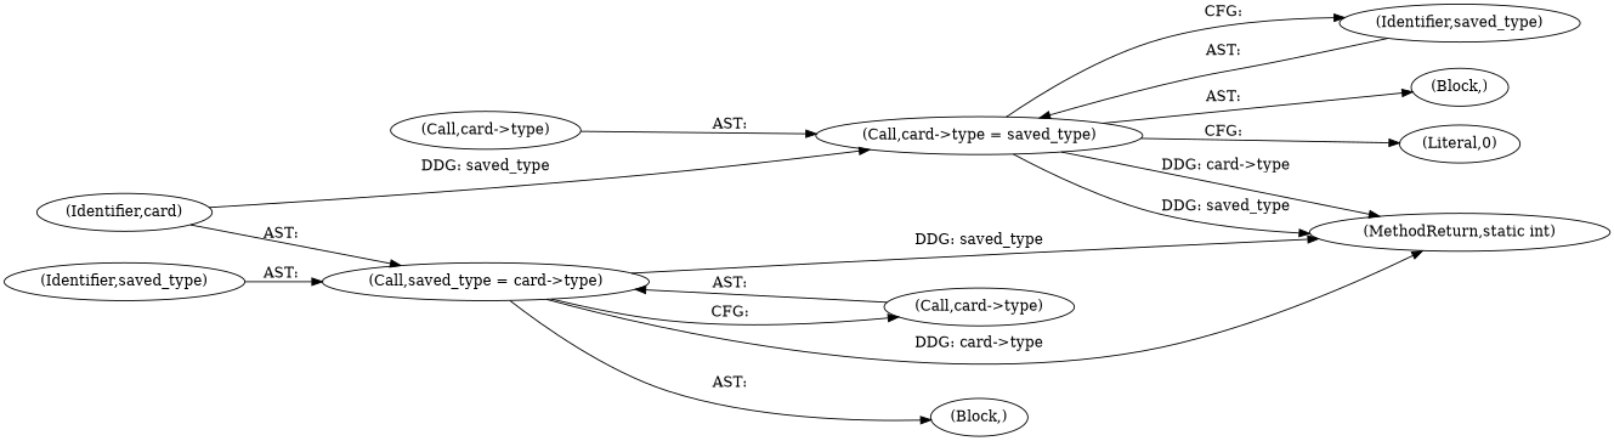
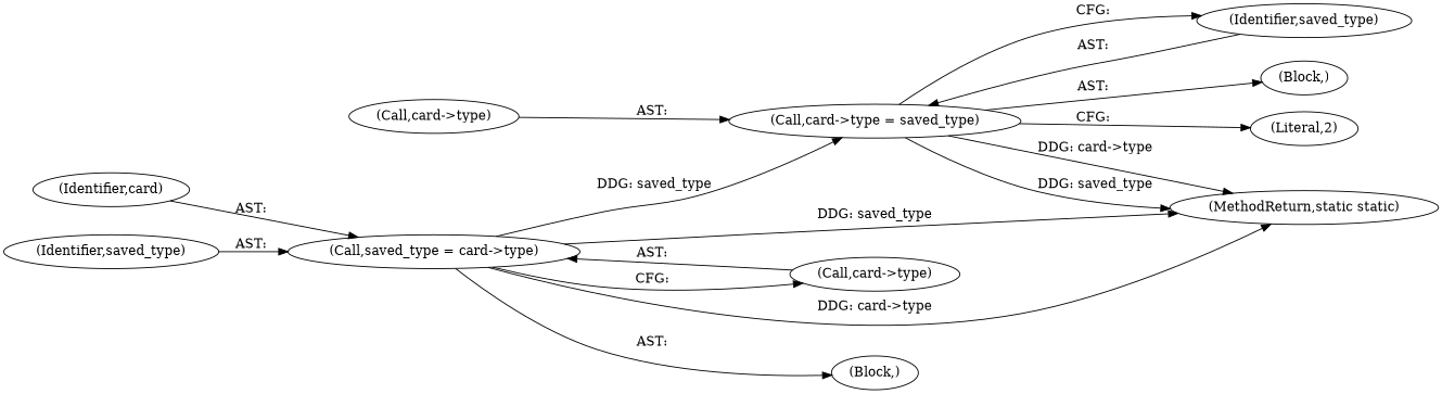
  digraph {
    rankdir=LR
    n1 [label="(Call,saved_type = card->type)"]
    n2 [label="(Call,card->type = saved_type)"]
-   n3 [label="(MethodReturn,static int)"]
+   n3 [label="(MethodReturn,static static)"]
    n4 [label="(Block,)"]
    n5 [label="(Call,card->type)"]
    n6 [label="(Identifier,saved_type)"]
    n7 [label="(Block,)"]
-   n8 [label="(Literal,0)"]
+   n8 [label="(Literal,2)"]
    n9 [label="(Identifier,saved_type)"]
    n10 [label="(Identifier,card)"]
    n11 [label="(Call,card->type)"]
-   n10 -> n2 [label="DDG: saved_type"]
+   n1 -> n2 [label="DDG: saved_type"]
    n1 -> n3 [label="DDG: card->type"]
    n1 -> n3 [label="DDG: saved_type"]
    n1 -> n4 [label="AST: "]
    n1 -> n5 [label="CFG: "]
    n2 -> n3 [label="DDG: saved_type"]
    n2 -> n3 [label="DDG: card->type"]
    n2 -> n6 [label="CFG: "]
    n2 -> n7 [label="AST: "]
    n2 -> n8 [label="CFG: "]
    n5 -> n1 [label="AST: "]
    n6 -> n2 [label="AST: "]
    n9 -> n1 [label="AST: "]
    n10 -> n1 [label="AST: "]
    n11 -> n2 [label="AST: "]
  }
